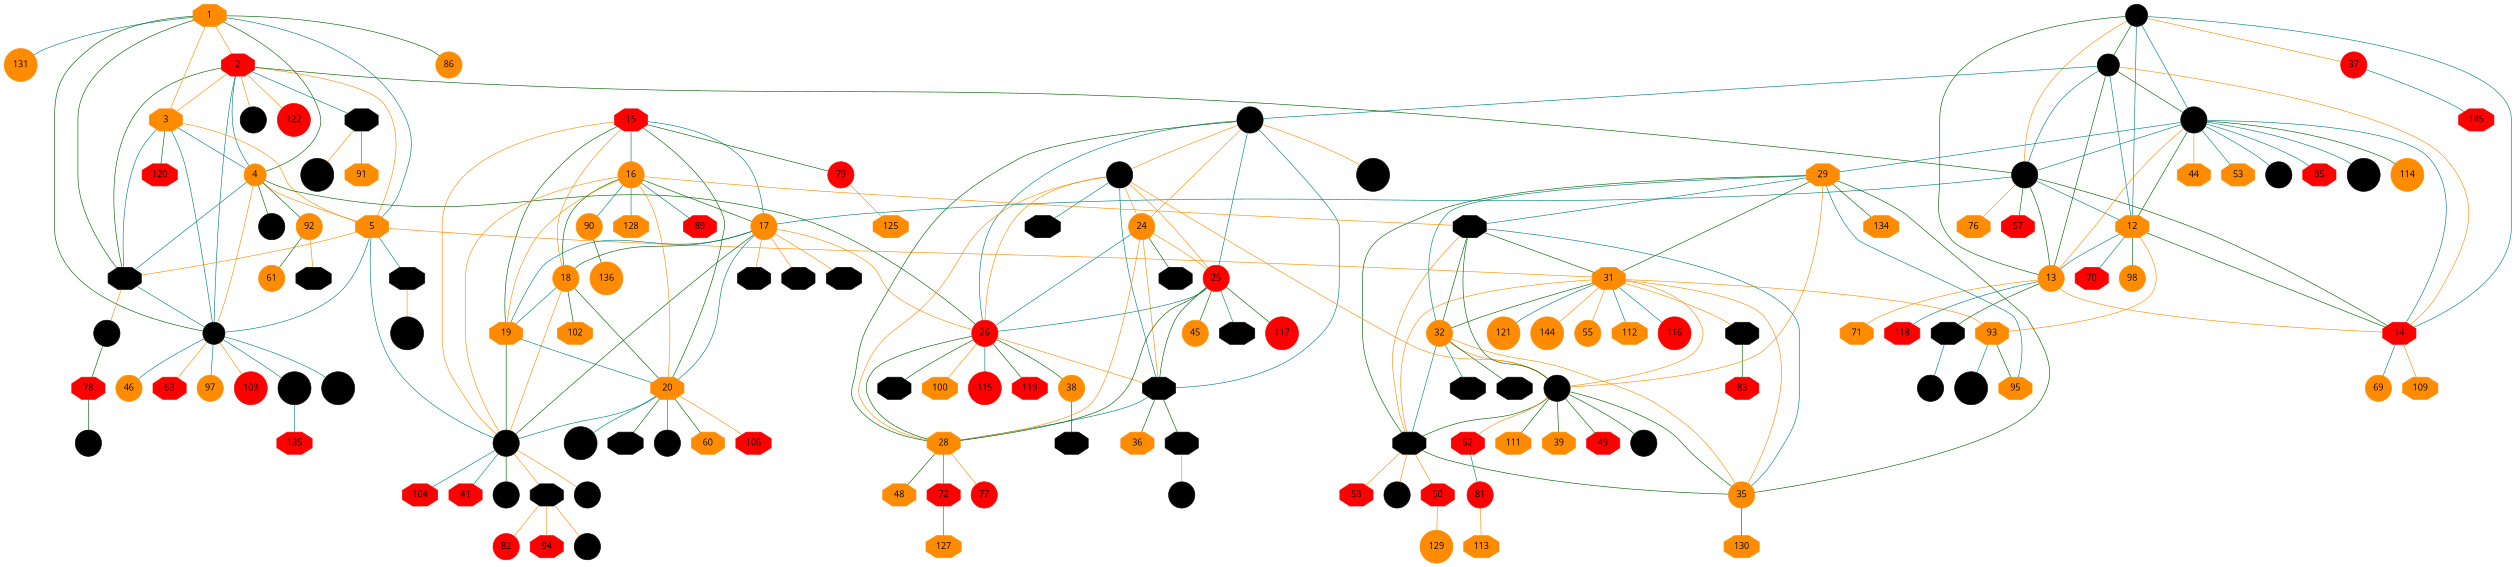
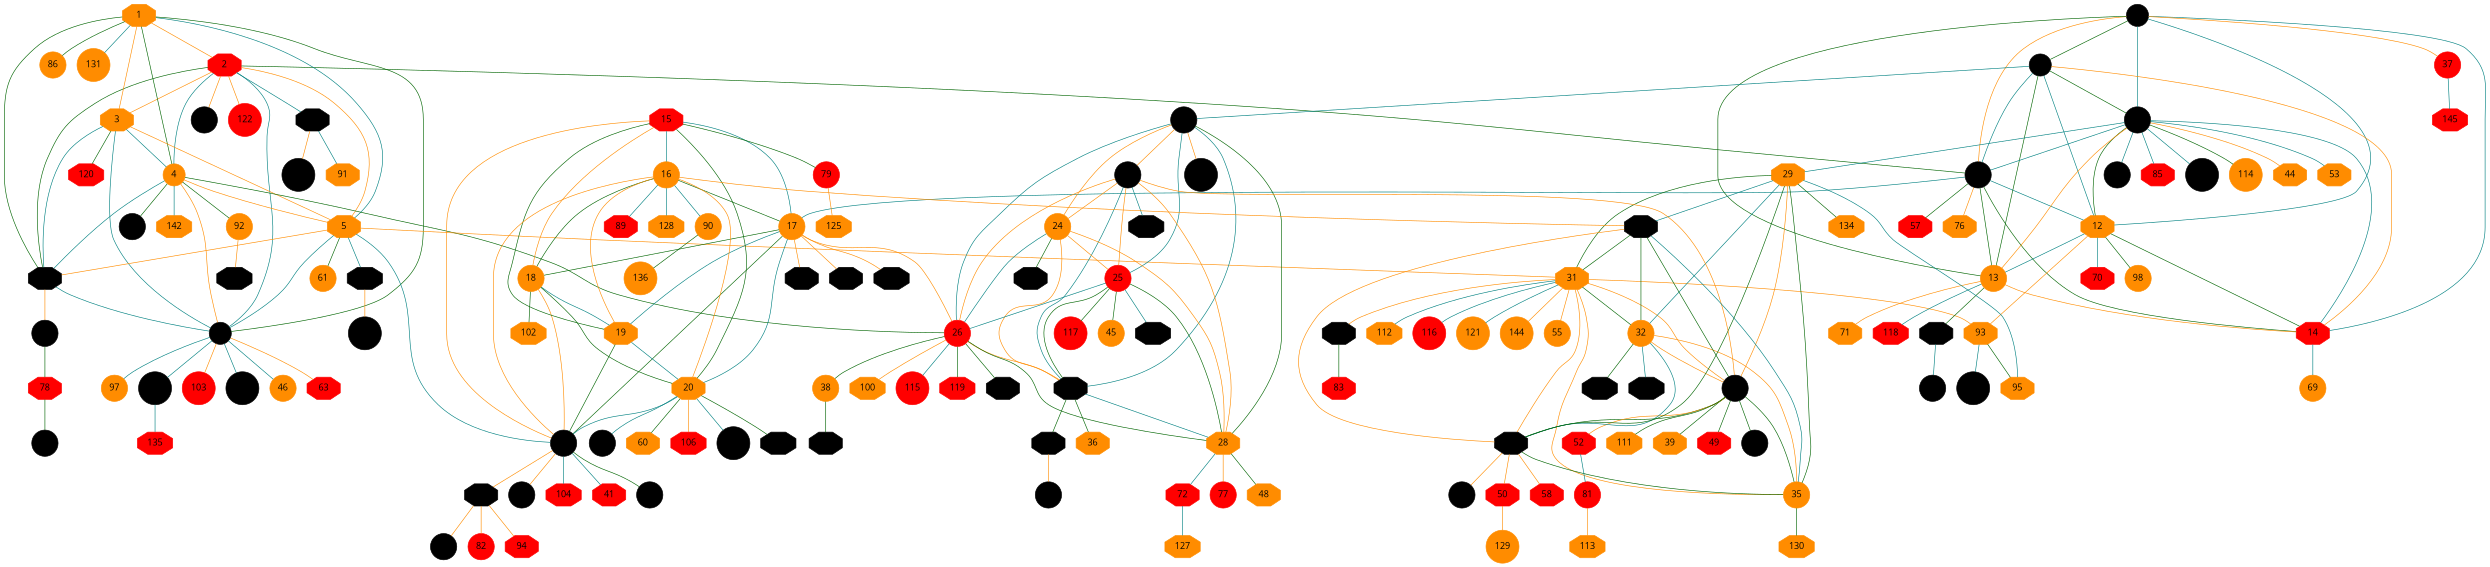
  graph {
    fontname="Open Sans"
    node [color=darkorange fontname="Open Sans" shape=octagon style=filled]
    edge [color=teal fontname="Open Sans"]
    2 [color=red]
    1
    3
    4 [shape=circle]
    5
    6 [color=black]
    7 [color=black shape=circle]
    86 [shape=circle]
    131 [shape=circle]
    11 [color=black shape=circle]
    47 [color=black]
    59 [color=black shape=circle]
    122 [color=red shape=circle]
    120 [color=red]
    26 [color=red shape=circle]
    74 [color=black shape=circle]
    92 [shape=circle]
+   142
    21 [color=black shape=circle]
    31
    61 [shape=circle]
    110 [color=black]
    64 [color=black shape=circle]
    46 [shape=circle]
    63 [color=red]
    97 [shape=circle]
    103 [color=red shape=circle]
    126 [color=black shape=circle]
    141 [color=black shape=circle]
    12
    13 [shape=circle]
    14 [color=red]
    17 [shape=circle]
    57 [color=red]
    76
    91
    133 [color=black shape=circle]
    27 [color=black]
    28
    38 [shape=circle]
    84 [color=black]
    100
    115 [color=red shape=circle]
    119 [color=red]
    123 [color=black]
    41 [color=red]
    42 [color=black shape=circle]
    54 [color=black]
    75 [color=black shape=circle]
    104 [color=red]
    93
    33 [color=black shape=circle]
    32 [shape=circle]
    34 [color=black]
    35 [shape=circle]
    55 [shape=circle]
    66 [color=black]
    112
    116 [color=red shape=circle]
    121 [shape=circle]
    144 [shape=circle]
    132 [color=black shape=circle]
    78 [color=red]
    135 [color=red]
    8 [color=black shape=circle]
    9 [color=black shape=circle]
    10 [color=black shape=circle]
    37 [color=red shape=circle]
    22 [color=black shape=circle]
    29
    44
    53
    67 [color=black shape=circle]
    85 [color=red]
    105 [color=black shape=circle]
    114 [shape=circle]
    70 [color=red]
    98 [shape=circle]
    65 [color=black]
    71
    118 [color=red]
    69 [shape=circle]
-   109
    145 [color=red]
    23 [color=black shape=circle]
    24 [shape=circle]
    25 [color=red shape=circle]
    138 [color=black shape=circle]
    30 [color=black]
    95
    134
    18 [shape=circle]
    19
    20
    62 [color=black]
    96 [color=black]
    139 [color=black]
    143 [color=black shape=circle]
    73 [color=black shape=circle]
    15 [color=red]
    16 [shape=circle]
    79 [color=red shape=circle]
    89 [color=red]
    90 [shape=circle]
    128
    102
    40 [color=black shape=circle]
    60
    106 [color=red]
    107 [color=black shape=circle]
    124 [color=black]
    125
    136 [shape=circle]
    68 [color=black shape=circle]
    82 [color=red shape=circle]
    94 [color=red]
    101 [color=black]
    87 [color=black]
    45 [shape=circle]
    108 [color=black]
    117 [color=red shape=circle]
    36
    56 [color=black]
    48
    72 [color=red]
    77 [color=red shape=circle]
    39
    49 [color=red]
    51 [color=black shape=circle]
    52 [color=red]
    111
    88 [color=black]
    80 [color=black shape=circle]
    127
    137 [color=black]
    140 [color=black]
    43 [color=black shape=circle]
    50 [color=red]
    58 [color=red]
    130
    83 [color=red]
    81 [color=red shape=circle]
    129 [shape=circle]
    113
    99 [color=black shape=circle]
    2 -- 3 [color=darkorange]
    2 -- 4
    2 -- 5 [color=darkorange]
    2 -- 6 [color=darkgreen]
    2 -- 7
    2 -- 11 [color=darkgreen]
    2 -- 47
    2 -- 59 [color=darkorange]
    2 -- 122 [color=darkorange]
    1 -- 2 [color=darkorange]
    1 -- 3 [color=darkorange]
    1 -- 4 [color=darkgreen]
    1 -- 5
    1 -- 6 [color=darkgreen]
    1 -- 7 [color=darkgreen]
    1 -- 86 [color=darkgreen]
    1 -- 131
    3 -- 4
    3 -- 5 [color=darkorange]
    3 -- 6
    3 -- 7
    3 -- 120 [color=darkgreen]
    4 -- 5 [color=darkorange]
    4 -- 6
    4 -- 7 [color=darkorange]
    4 -- 26 [color=darkgreen]
    4 -- 74 [color=darkgreen]
    4 -- 92 [color=darkgreen]
+   4 -- 142
    5 -- 6 [color=darkorange]
    5 -- 7
    5 -- 21
    5 -- 31 [color=darkorange]
-   92 -- 61 [color=darkgreen]
+   5 -- 61 [color=darkgreen]
    5 -- 110
    6 -- 7
    6 -- 64 [color=darkorange]
    7 -- 46
    7 -- 63 [color=darkorange]
    7 -- 97
    7 -- 103 [color=darkorange]
    7 -- 126
    7 -- 141
    11 -- 12
    11 -- 13 [color=darkgreen]
    11 -- 14 [color=darkgreen]
    11 -- 17
    11 -- 57 [color=darkgreen]
    11 -- 76 [color=darkorange]
    47 -- 91
    47 -- 133 [color=darkorange]
    26 -- 27 [color=darkorange]
    26 -- 28 [color=darkgreen]
    26 -- 38 [color=darkgreen]
    26 -- 84 [color=darkgreen]
    26 -- 100 [color=darkorange]
    26 -- 115
    26 -- 119 [color=darkgreen]
    92 -- 123 [color=darkorange]
    21 -- 41
    21 -- 42 [color=darkgreen]
    21 -- 54 [color=darkorange]
    21 -- 75 [color=darkorange]
    21 -- 104
    31 -- 93 [color=darkorange]
    31 -- 33 [color=darkorange]
    31 -- 32 [color=darkgreen]
    31 -- 34 [color=darkorange]
    31 -- 35 [color=darkorange]
    31 -- 55 [color=darkorange]
    31 -- 66 [color=darkorange]
    31 -- 112
    31 -- 116
    31 -- 121
    31 -- 144 [color=darkorange]
    110 -- 132 [color=darkorange]
    64 -- 78 [color=darkgreen]
    126 -- 135
    12 -- 13
    12 -- 14 [color=darkgreen]
    12 -- 93 [color=darkorange]
    12 -- 70
    12 -- 98 [color=darkgreen]
    13 -- 14 [color=darkorange]
    13 -- 65 [color=darkgreen]
    13 -- 71 [color=darkorange]
    13 -- 118
    14 -- 69
-   14 -- 109 [color=darkorange]
    17 -- 26 [color=darkorange]
    17 -- 21 [color=darkgreen]
    17 -- 18 [color=darkgreen]
    17 -- 19
    17 -- 20
    17 -- 62 [color=darkorange]
    17 -- 96 [color=darkorange]
    17 -- 139 [color=darkorange]
    27 -- 28
    27 -- 36 [color=darkgreen]
    27 -- 56 [color=darkgreen]
    28 -- 48 [color=darkgreen]
    28 -- 72
    28 -- 77 [color=darkorange]
    38 -- 88 [color=darkgreen]
    54 -- 68 [color=darkorange]
    54 -- 82 [color=darkorange]
    54 -- 94 [color=darkorange]
    93 -- 95 [color=darkgreen]
    93 -- 143
    33 -- 34 [color=darkgreen]
    33 -- 35 [color=darkgreen]
    33 -- 39 [color=darkgreen]
    33 -- 49 [color=darkgreen]
    33 -- 51 [color=darkgreen]
    33 -- 52 [color=darkorange]
    33 -- 111 [color=darkgreen]
    32 -- 33 [color=darkorange]
    32 -- 34
    32 -- 35 [color=darkorange]
    32 -- 137
    32 -- 140 [color=darkgreen]
    34 -- 35 [color=darkgreen]
    34 -- 43 [color=darkorange]
    34 -- 50 [color=darkorange]
    34 -- 58 [color=darkorange]
    35 -- 130 [color=darkgreen]
    66 -- 83 [color=darkgreen]
    78 -- 99 [color=darkgreen]
    8 -- 11 [color=darkorange]
    8 -- 12
    8 -- 13 [color=darkgreen]
    8 -- 14
    8 -- 9 [color=darkgreen]
    8 -- 10
    8 -- 37 [color=darkorange]
    9 -- 11
    9 -- 12
    9 -- 13 [color=darkgreen]
    9 -- 14 [color=darkorange]
    9 -- 10 [color=darkgreen]
    9 -- 22
    10 -- 11
    10 -- 12 [color=darkgreen]
    10 -- 13 [color=darkorange]
    10 -- 14
    10 -- 29
    10 -- 44 [color=darkorange]
    10 -- 53
    10 -- 67
    10 -- 85
    10 -- 105
    10 -- 114 [color=darkgreen]
    37 -- 145
    22 -- 26
    22 -- 27
    22 -- 28 [color=darkgreen]
    22 -- 23 [color=darkorange]
    22 -- 24 [color=darkorange]
    22 -- 25
    22 -- 138 [color=darkorange]
    29 -- 31 [color=darkgreen]
    29 -- 33 [color=darkorange]
    29 -- 32
    29 -- 34 [color=darkgreen]
    29 -- 35 [color=darkgreen]
    29 -- 30
    29 -- 95
    29 -- 134 [color=darkgreen]
    65 -- 73
    23 -- 26 [color=darkorange]
    23 -- 27
    23 -- 28 [color=darkorange]
    23 -- 33 [color=darkorange]
    23 -- 24 [color=darkorange]
    23 -- 25 [color=darkorange]
    23 -- 101
    24 -- 26
    24 -- 27 [color=darkorange]
    24 -- 28 [color=darkorange]
    24 -- 25 [color=darkorange]
    24 -- 87 [color=darkgreen]
    25 -- 26
    25 -- 27 [color=darkgreen]
    25 -- 28 [color=darkgreen]
    25 -- 45 [color=darkgreen]
    25 -- 108
    25 -- 117 [color=darkgreen]
    30 -- 31 [color=darkgreen]
    30 -- 33 [color=darkgreen]
    30 -- 32 [color=darkgreen]
    30 -- 34 [color=darkorange]
    30 -- 35
    18 -- 21 [color=darkorange]
    18 -- 19
    18 -- 20 [color=darkgreen]
    18 -- 102 [color=darkgreen]
    19 -- 21 [color=darkgreen]
    19 -- 20
    20 -- 21
    20 -- 40
    20 -- 60 [color=darkgreen]
    20 -- 106 [color=darkorange]
    20 -- 107
    20 -- 124 [color=darkgreen]
    15 -- 21 [color=darkorange]
    15 -- 17
    15 -- 18 [color=darkorange]
    15 -- 19 [color=darkgreen]
    15 -- 20 [color=darkgreen]
    15 -- 16
    15 -- 79 [color=darkgreen]
    16 -- 21 [color=darkorange]
    16 -- 17 [color=darkgreen]
    16 -- 30 [color=darkorange]
    16 -- 18 [color=darkgreen]
    16 -- 19 [color=darkorange]
    16 -- 20 [color=darkorange]
    16 -- 89
    16 -- 90
    16 -- 128
    79 -- 125 [color=darkorange]
    90 -- 136 [color=darkgreen]
    56 -- 80 [color=darkorange]
    72 -- 127
    52 -- 81
    50 -- 129 [color=darkorange]
    81 -- 113 [color=darkorange]
  }
